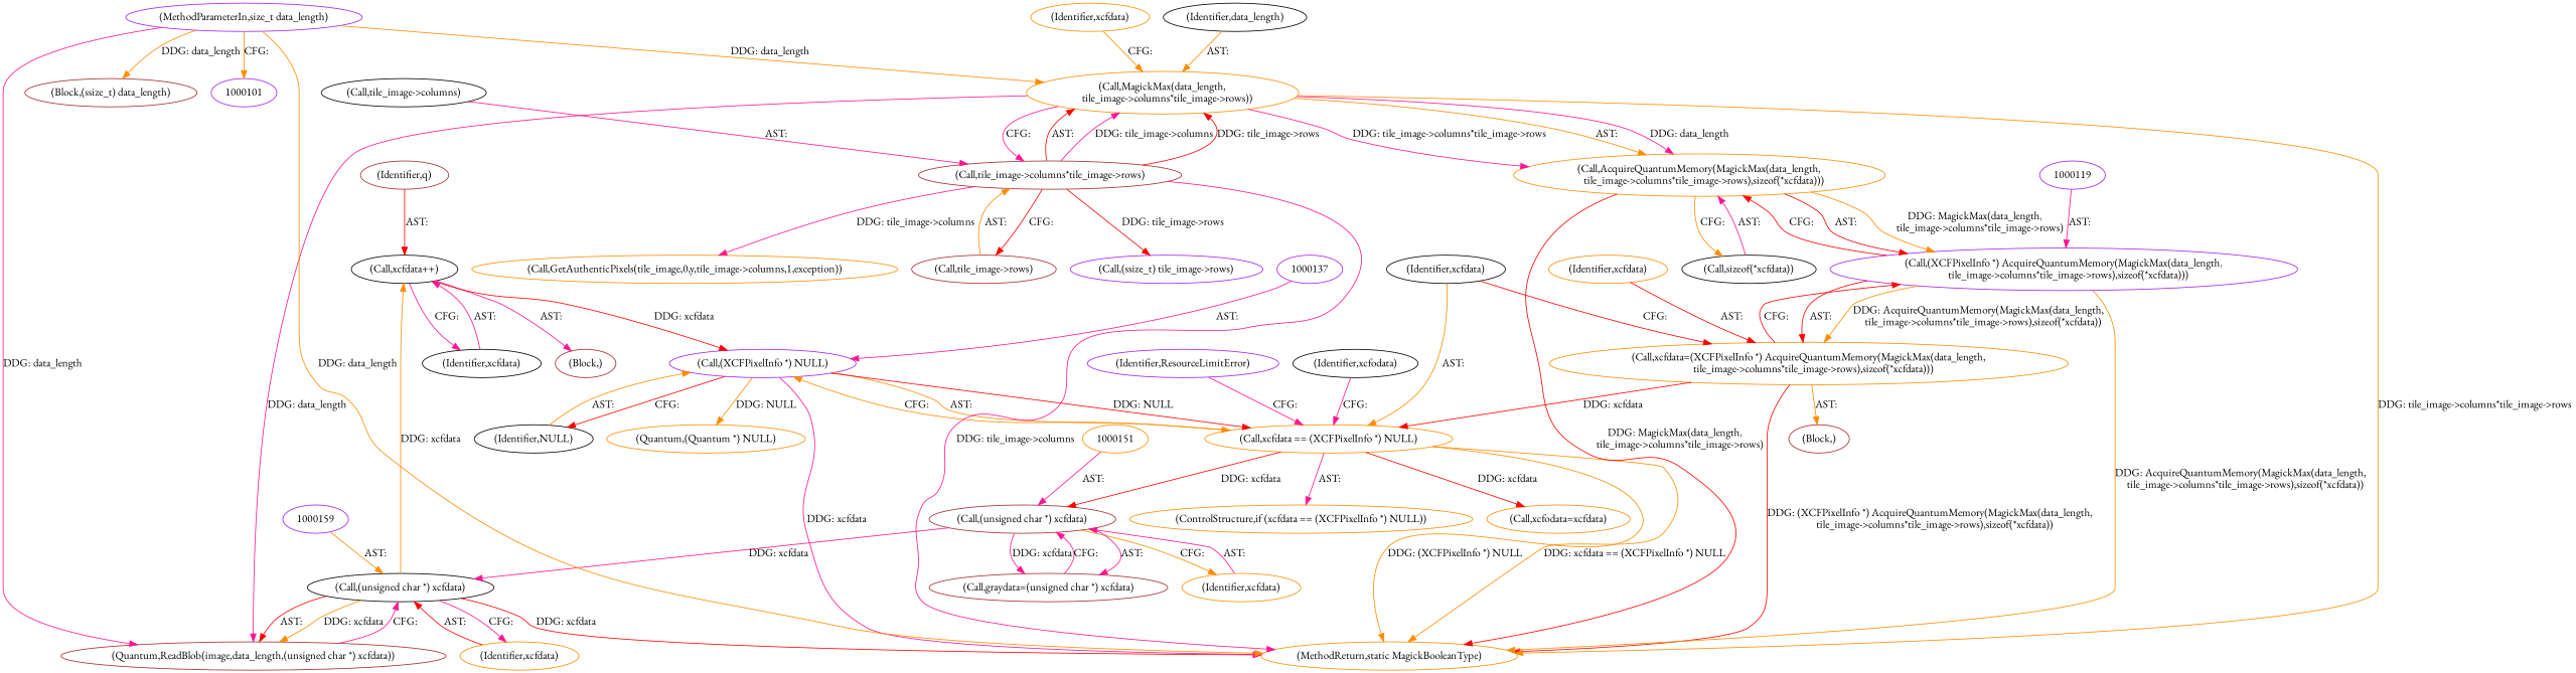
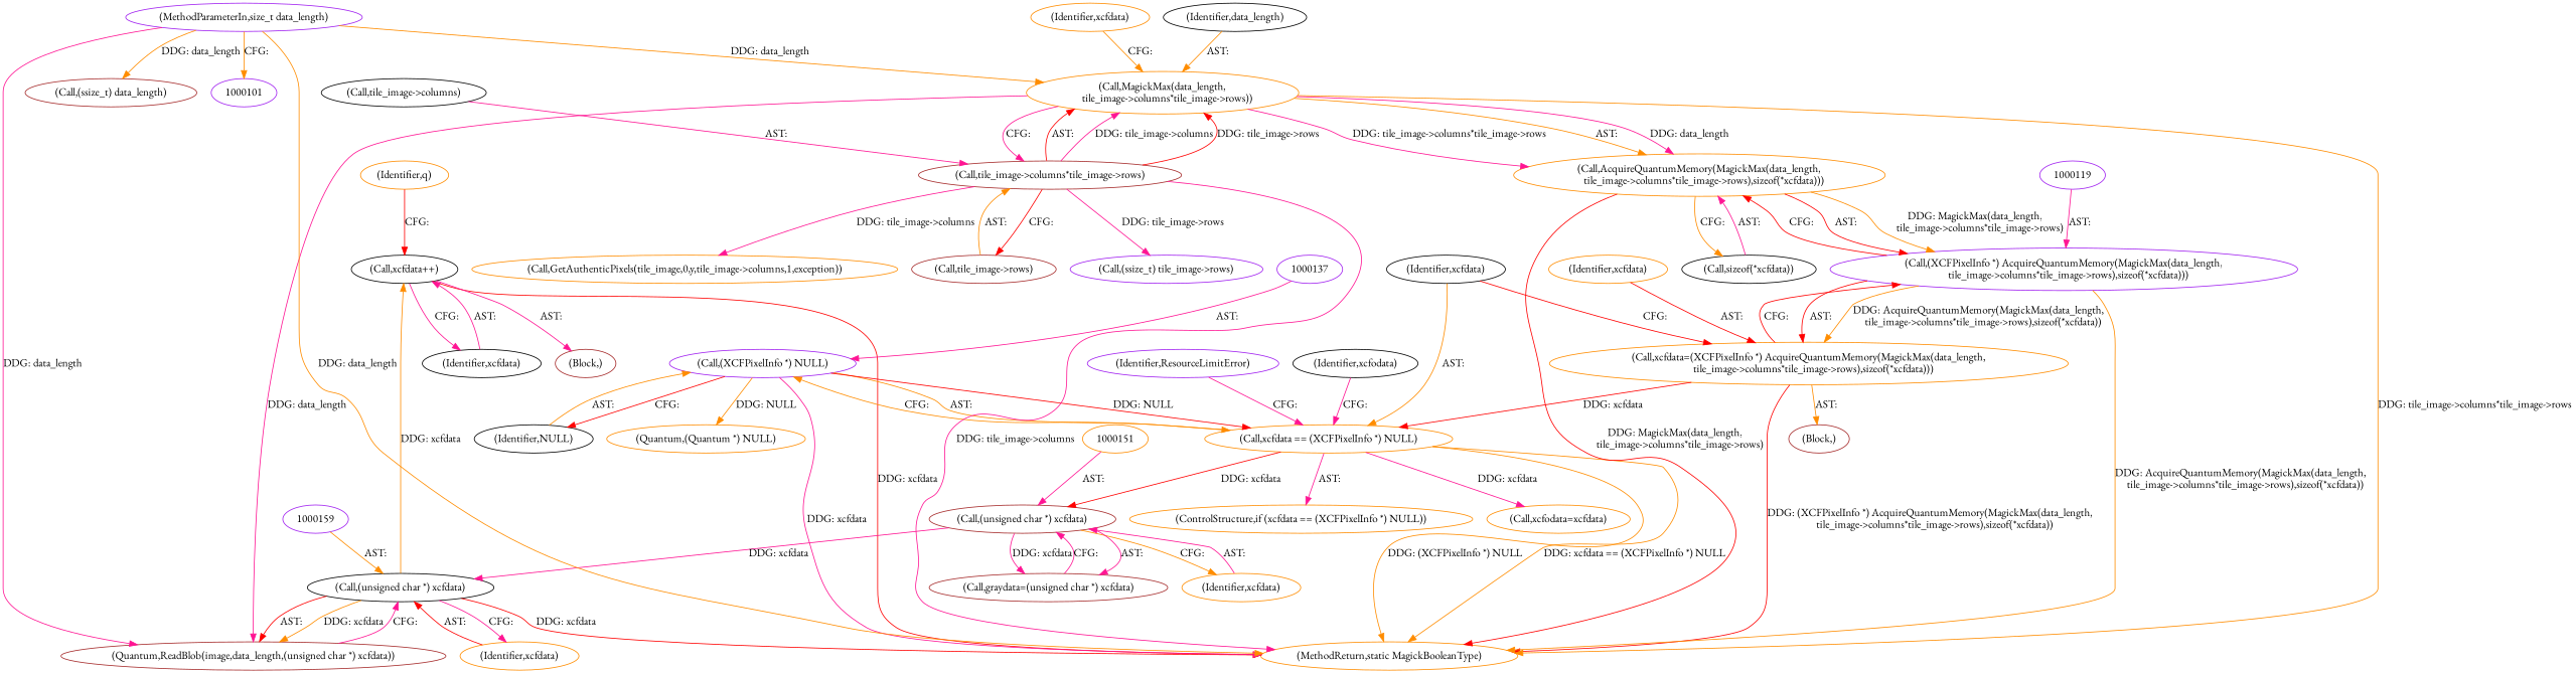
  digraph {
    fontname="EB Garamond"
    node [color=darkorange fontname="EB Garamond"]
    edge [color=deeppink fontname="EB Garamond"]
    n1 [color=black label="(Call,xcfdata++)"]
    n2 [label="(MethodReturn,static MagickBooleanType)"]
    n3 [color=brown label="(Block,)"]
    n4 [color=black label="(Identifier,xcfdata)"]
    n5 [color=black label="(Call,(unsigned char *) xcfdata)"]
    n6 [color=brown label="(Quantum,ReadBlob(image,data_length,(unsigned char *) xcfdata))"]
    n7 [label="(Identifier,xcfdata)"]
    n8 [color=brown label="(Call,(unsigned char *) xcfdata)"]
    n9 [label="(Identifier,xcfdata)"]
    n10 [color=brown label="(Call,graydata=(unsigned char *) xcfdata)"]
    n11 [label="(Call,xcfdata == (XCFPixelInfo *) NULL)"]
    n12 [color=purple label="(Call,(XCFPixelInfo *) NULL)"]
    n13 [label="(ControlStructure,if (xcfdata == (XCFPixelInfo *) NULL))"]
    n14 [label="(Call,xcfodata=xcfdata)"]
    n15 [color=black label="(Identifier,NULL)"]
    n16 [label="(Quantum,(Quantum *) NULL)"]
    n17 [label="(Call,xcfdata=(XCFPixelInfo *) AcquireQuantumMemory(MagickMax(data_length,\n    tile_image->columns*tile_image->rows),sizeof(*xcfdata)))"]
    n18 [color=purple label="(Call,(XCFPixelInfo *) AcquireQuantumMemory(MagickMax(data_length,\n    tile_image->columns*tile_image->rows),sizeof(*xcfdata)))"]
    n19 [color=brown label="(Block,)"]
    n20 [label="(Call,AcquireQuantumMemory(MagickMax(data_length,\n    tile_image->columns*tile_image->rows),sizeof(*xcfdata)))"]
    n21 [color=black label="(Call,sizeof(*xcfdata))"]
    n22 [label="(Call,MagickMax(data_length,\n    tile_image->columns*tile_image->rows))"]
    n23 [color=brown label="(Call,tile_image->columns*tile_image->rows)"]
    n24 [color=brown label="(Call,tile_image->rows)"]
    n25 [label="(Call,GetAuthenticPixels(tile_image,0,y,tile_image->columns,1,exception))"]
    n26 [color=purple label="(Call,(ssize_t) tile_image->rows)"]
    n27 [color=purple label="(MethodParameterIn,size_t data_length)"]
-   n28 [color=brown label="(Block,(ssize_t) data_length)"]
+   n28 [color=brown label="(Call,(ssize_t) data_length)"]
    1000101 [color=purple]
    n30 [color=black label="(Call,tile_image->columns)"]
-   n31 [color=brown label="(Identifier,q)"]
+   n31 [label="(Identifier,q)"]
    n32 [color=purple label="(Identifier,ResourceLimitError)"]
    n33 [label="(Identifier,xcfdata)"]
    n34 [color=black label="(Identifier,xcfdata)"]
    n35 [color=black label="(Identifier,xcfodata)"]
    n36 [label="(Identifier,xcfdata)"]
    n37 [color=black label="(Identifier,data_length)"]
    1000159 [color=purple]
    1000151
    1000119 [color=purple]
    1000137 [color=purple]
-   n1 -> n12 [color=red label="DDG: xcfdata"]
+   n1 -> n2 [color=red label="DDG: xcfdata"]
    n1 -> n3 [label="AST: "]
    n1 -> n4 [label="CFG: "]
    n4 -> n1 [label="AST: "]
    n5 -> n1 [color=darkorange label="DDG: xcfdata"]
    n5 -> n2 [color=red label="DDG: xcfdata"]
    n5 -> n6 [color=red label="AST: "]
    n5 -> n6 [color=darkorange label="DDG: xcfdata"]
    n5 -> n7 [label="CFG: "]
    n6 -> n5 [label="CFG: "]
    n7 -> n5 [color=red label="AST: "]
    n8 -> n5 [label="DDG: xcfdata"]
    n8 -> n9 [color=darkorange label="CFG: "]
    n8 -> n10 [label="AST: "]
    n8 -> n10 [label="DDG: xcfdata"]
    n9 -> n8 [label="AST: "]
    n10 -> n8 [label="CFG: "]
    n11 -> n2 [color=darkorange label="DDG: xcfdata == (XCFPixelInfo *) NULL"]
    n11 -> n2 [color=darkorange label="DDG: (XCFPixelInfo *) NULL"]
    n11 -> n8 [color=red label="DDG: xcfdata"]
    n11 -> n12 [color=darkorange label="CFG: "]
    n11 -> n13 [label="AST: "]
-   n11 -> n14 [color=red label="DDG: xcfdata"]
+   n11 -> n14 [label="DDG: xcfdata"]
    n12 -> n2 [label="DDG: xcfdata"]
    n12 -> n11 [color=darkorange label="AST: "]
    n12 -> n11 [color=red label="DDG: NULL"]
    n12 -> n15 [color=red label="CFG: "]
    n12 -> n16 [color=darkorange label="DDG: NULL"]
    n15 -> n12 [color=darkorange label="AST: "]
    n17 -> n2 [color=red label="DDG: (XCFPixelInfo *) AcquireQuantumMemory(MagickMax(data_length,\n    tile_image->columns*tile_image->rows),sizeof(*xcfdata))"]
    n17 -> n11 [color=red label="DDG: xcfdata"]
    n17 -> n18 [color=red label="CFG: "]
    n17 -> n19 [color=darkorange label="AST: "]
    n18 -> n2 [color=darkorange label="DDG: AcquireQuantumMemory(MagickMax(data_length,\n    tile_image->columns*tile_image->rows),sizeof(*xcfdata))"]
    n18 -> n17 [color=red label="AST: "]
    n18 -> n17 [color=darkorange label="DDG: AcquireQuantumMemory(MagickMax(data_length,\n    tile_image->columns*tile_image->rows),sizeof(*xcfdata))"]
    n18 -> n20 [color=red label="CFG: "]
    n20 -> n2 [color=red label="DDG: MagickMax(data_length,\n    tile_image->columns*tile_image->rows)"]
    n20 -> n18 [color=red label="AST: "]
    n20 -> n18 [color=darkorange label="DDG: MagickMax(data_length,\n    tile_image->columns*tile_image->rows)"]
    n20 -> n21 [color=darkorange label="CFG: "]
    n21 -> n20 [label="AST: "]
    n22 -> n2 [color=darkorange label="DDG: tile_image->columns*tile_image->rows"]
    n22 -> n6 [label="DDG: data_length"]
    n22 -> n20 [color=darkorange label="AST: "]
    n22 -> n20 [label="DDG: data_length"]
    n22 -> n20 [label="DDG: tile_image->columns*tile_image->rows"]
    n22 -> n23 [label="CFG: "]
    n23 -> n2 [label="DDG: tile_image->columns"]
    n23 -> n22 [color=red label="AST: "]
    n23 -> n22 [label="DDG: tile_image->columns"]
    n23 -> n22 [color=red label="DDG: tile_image->rows"]
    n23 -> n24 [color=red label="CFG: "]
    n23 -> n25 [label="DDG: tile_image->columns"]
-   n23 -> n26 [color=red label="DDG: tile_image->rows"]
+   n23 -> n26 [label="DDG: tile_image->rows"]
    n24 -> n23 [color=darkorange label="AST: "]
    n27 -> n2 [color=darkorange label="DDG: data_length"]
    n27 -> n6 [label="DDG: data_length"]
    n27 -> n22 [color=darkorange label="DDG: data_length"]
    n27 -> n28 [color=darkorange label="DDG: data_length"]
    n27 -> 1000101 [color=darkorange label="CFG: "]
    n30 -> n23 [label="AST: "]
-   n31 -> n1 [color=red label="AST: "]
+   n31 -> n1 [color=red label="CFG: "]
    n32 -> n11 [label="CFG: "]
    n33 -> n17 [color=red label="AST: "]
    n34 -> n11 [color=darkorange label="AST: "]
    n34 -> n17 [color=red label="CFG: "]
    n35 -> n11 [label="CFG: "]
    n36 -> n22 [color=darkorange label="CFG: "]
    n37 -> n22 [color=darkorange label="AST: "]
    1000159 -> n5 [color=darkorange label="AST: "]
    1000151 -> n8 [label="AST: "]
    1000119 -> n18 [label="AST: "]
    1000137 -> n12 [label="AST: "]
  }
